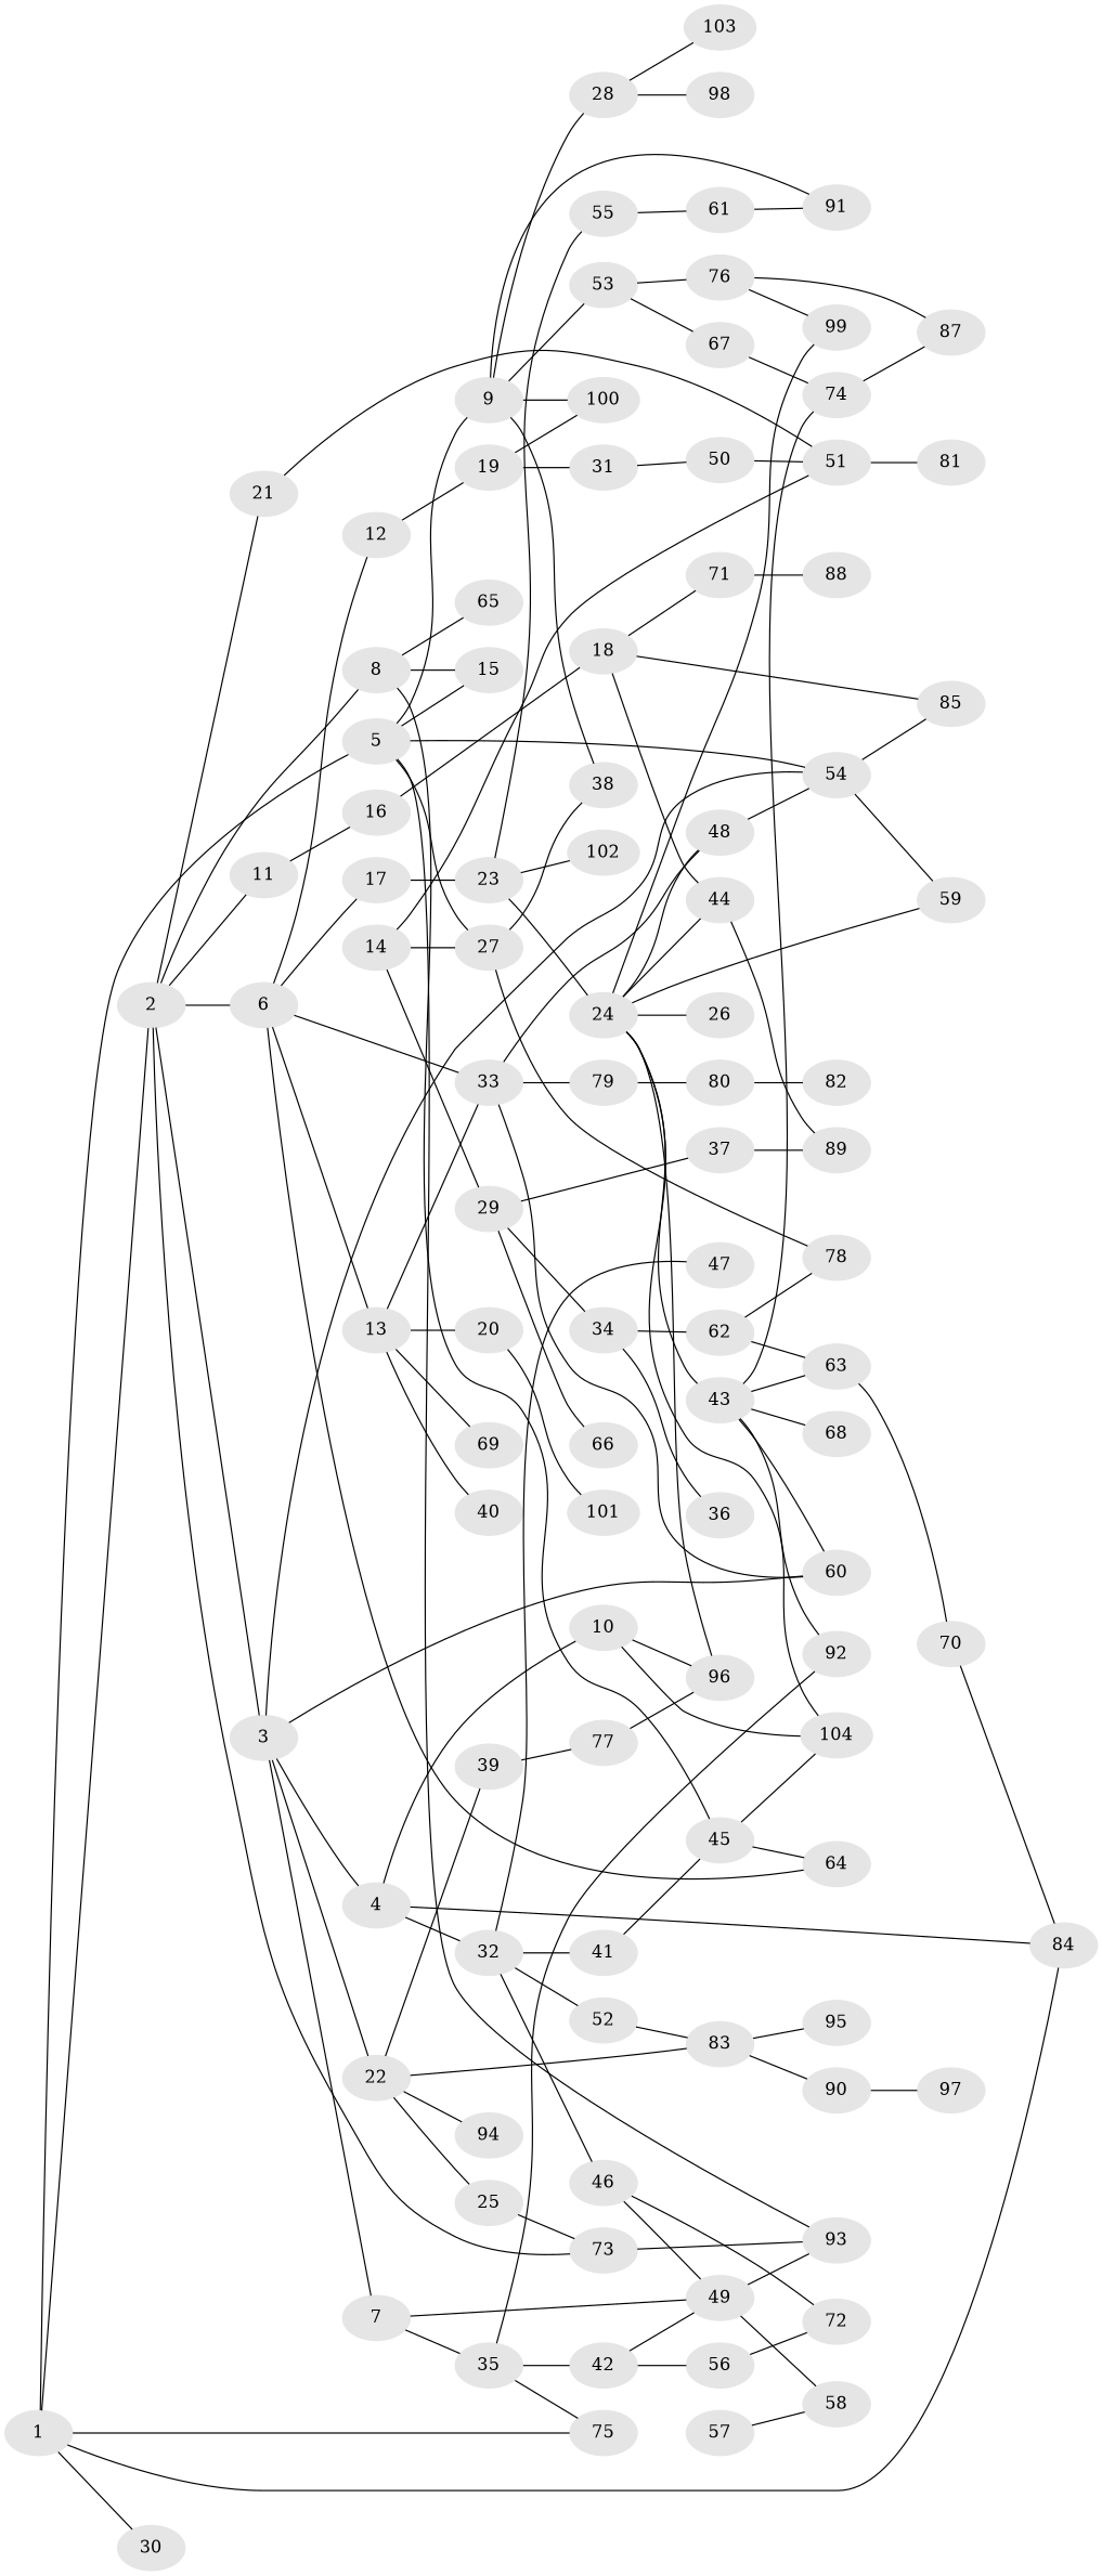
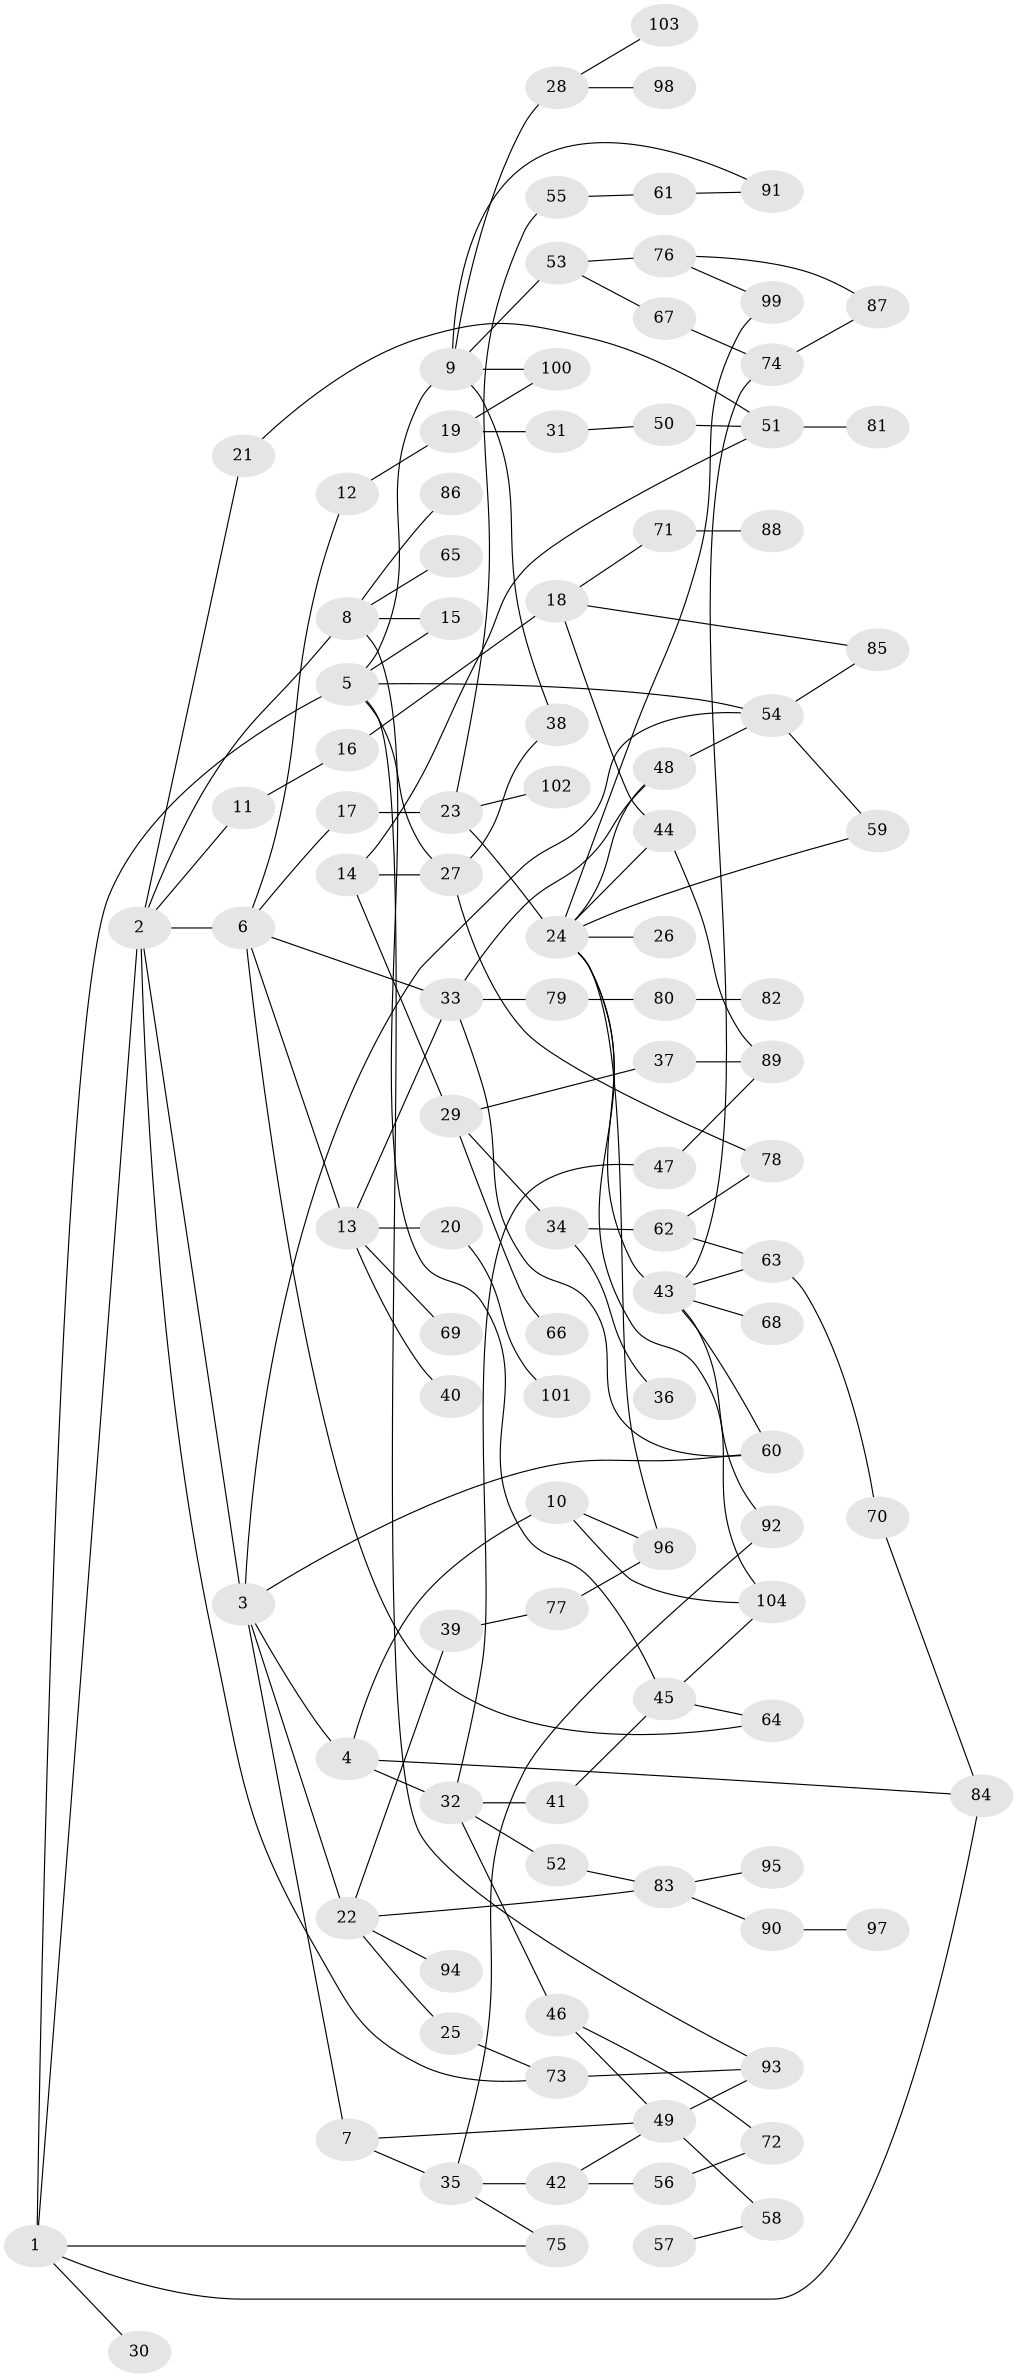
  graph {
    rankdir=LR
    node [color=gray90 style=filled]
    1
    2
    5
    30
    75
    84
    3
    6
    8
    11
    21
    73
    9
    15
    27
    54
    93
    4
    7
    22
    60
    12
    13
    17
    33
    64
    45
    65
+   86
    16
    51
    10
    32
    35
    49
    25
    39
    83
    94
    96
    104
    41
    46
    47
    52
    28
    38
    53
    91
    100
    78
    85
    59
    19
    20
    40
    69
    23
    48
    79
    14
    29
    42
    92
    58
    98
    103
    67
    76
    18
    31
    101
    34
    37
    66
    81
    44
    71
    24
    55
    102
    89
    88
    50
    57
    77
    90
    95
    26
    43
    99
    61
    63
    68
    74
    36
    62
    72
    80
    56
    70
    87
    82
    97
    1 -- 2
    1 -- 5
    1 -- 30
    1 -- 75
    1 -- 84
    2 -- 3
    2 -- 6
    2 -- 8
    2 -- 11
    2 -- 21
    2 -- 73
    5 -- 9
    5 -- 15
    5 -- 27
    5 -- 54
    5 -- 93
    3 -- 54
    3 -- 4
    3 -- 7
    3 -- 22
    3 -- 60
    6 -- 12
    6 -- 13
    6 -- 17
    6 -- 33
    6 -- 64
    8 -- 15
    8 -- 45
    8 -- 65
+   8 -- 86
    11 -- 16
    21 -- 51
    73 -- 93
    9 -- 28
    9 -- 38
    9 -- 53
    9 -- 91
    9 -- 100
    27 -- 38
    27 -- 78
    54 -- 85
    54 -- 59
    4 -- 84
    4 -- 10
    4 -- 32
    7 -- 35
    7 -- 49
    22 -- 25
    22 -- 39
    22 -- 83
    22 -- 94
    12 -- 19
    13 -- 33
    13 -- 20
    13 -- 40
    13 -- 69
    17 -- 23
    33 -- 60
    33 -- 48
    33 -- 79
    45 -- 64
    45 -- 104
    16 -- 18
    51 -- 81
    10 -- 96
    10 -- 104
    32 -- 41
    32 -- 46
    32 -- 47
    32 -- 52
    35 -- 75
    35 -- 42
    35 -- 92
    49 -- 93
    49 -- 58
    25 -- 73
    39 -- 77
    83 -- 90
    83 -- 95
    41 -- 45
    46 -- 49
    46 -- 72
+   47 -- 89
    52 -- 83
    28 -- 98
    28 -- 103
    53 -- 67
    53 -- 76
    19 -- 100
    19 -- 31
    20 -- 101
    23 -- 24
    23 -- 55
    23 -- 102
    48 -- 54
    79 -- 80
    14 -- 27
    14 -- 51
    14 -- 29
    29 -- 34
    29 -- 37
    29 -- 66
    42 -- 49
    42 -- 56
    67 -- 74
    76 -- 99
    76 -- 87
    18 -- 85
    18 -- 44
    18 -- 71
    31 -- 50
    34 -- 36
    34 -- 62
    37 -- 89
    44 -- 89
    71 -- 88
    24 -- 96
    24 -- 104
    24 -- 59
    24 -- 48
    24 -- 44
    24 -- 26
    24 -- 43
    24 -- 99
    55 -- 61
    50 -- 51
    57 -- 58
    77 -- 96
    90 -- 97
    43 -- 60
    43 -- 92
    43 -- 63
    43 -- 68
    43 -- 74
    61 -- 91
    63 -- 70
    74 -- 87
    62 -- 78
    62 -- 63
    80 -- 82
    56 -- 72
    70 -- 84
  }
